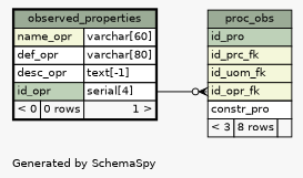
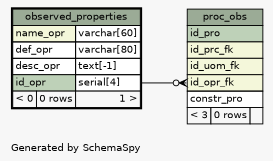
  digraph {
    bgcolor="#f7f7f7"
    fontname=Helvetica
    fontsize=11
    label="\nGenerated by SchemaSpy"
    labeljust=l
    nodesep=0.18
    rankdir=RL
    ranksep=0.46
    node [fontname=Helvetica fontsize=11 shape=plaintext]
-   n1 [label=<     <TABLE BORDER="0" CELLBORDER="1" CELLSPACING="0" BGCOLOR="#ffffff">       <TR><TD COLSPAN="3" BGCOLOR="#9bab96" ALIGN="CENTER">proc_obs</TD></TR>       <TR><TD PORT="id_pro" COLSPAN="3" BGCOLOR="#bed1b8" ALIGN="LEFT">id_pro</TD></TR>       <TR><TD PORT="id_prc_fk" COLSPAN="3" BGCOLOR="#f4f7da" ALIGN="LEFT">id_prc_fk</TD></TR>       <TR><TD PORT="id_uom_fk" COLSPAN="3" BGCOLOR="#f4f7da" ALIGN="LEFT">id_uom_fk</TD></TR>       <TR><TD PORT="id_opr_fk" COLSPAN="3" BGCOLOR="#f4f7da" ALIGN="LEFT">id_opr_fk</TD></TR>       <TR><TD PORT="constr_pro" COLSPAN="3" ALIGN="LEFT">constr_pro</TD></TR>       <TR><TD ALIGN="LEFT" BGCOLOR="#f7f7f7">&lt; 3</TD><TD ALIGN="RIGHT" BGCOLOR="#f7f7f7">8 rows</TD><TD ALIGN="RIGHT" BGCOLOR="#f7f7f7">  </TD></TR>     </TABLE>>]
+   n1 [label=<     <TABLE BORDER="0" CELLBORDER="1" CELLSPACING="0" BGCOLOR="#ffffff">       <TR><TD COLSPAN="3" BGCOLOR="#9bab96" ALIGN="CENTER">proc_obs</TD></TR>       <TR><TD PORT="id_pro" COLSPAN="3" BGCOLOR="#bed1b8" ALIGN="LEFT">id_pro</TD></TR>       <TR><TD PORT="id_prc_fk" COLSPAN="3" BGCOLOR="#f4f7da" ALIGN="LEFT">id_prc_fk</TD></TR>       <TR><TD PORT="id_uom_fk" COLSPAN="3" BGCOLOR="#f4f7da" ALIGN="LEFT">id_uom_fk</TD></TR>       <TR><TD PORT="id_opr_fk" COLSPAN="3" BGCOLOR="#f4f7da" ALIGN="LEFT">id_opr_fk</TD></TR>       <TR><TD PORT="constr_pro" COLSPAN="3" ALIGN="LEFT">constr_pro</TD></TR>       <TR><TD ALIGN="LEFT" BGCOLOR="#f7f7f7">&lt; 3</TD><TD ALIGN="RIGHT" BGCOLOR="#f7f7f7">0 rows</TD><TD ALIGN="RIGHT" BGCOLOR="#f7f7f7">  </TD></TR>     </TABLE>>]
    n2 [label=<     <TABLE BORDER="2" CELLBORDER="1" CELLSPACING="0" BGCOLOR="#ffffff">       <TR><TD COLSPAN="3" BGCOLOR="#9bab96" ALIGN="CENTER">observed_properties</TD></TR>       <TR><TD PORT="name_opr" COLSPAN="2" BGCOLOR="#f4f7da" ALIGN="LEFT">name_opr</TD><TD PORT="name_opr.type" ALIGN="LEFT">varchar[60]</TD></TR>       <TR><TD PORT="def_opr" COLSPAN="2" ALIGN="LEFT">def_opr</TD><TD PORT="def_opr.type" ALIGN="LEFT">varchar[80]</TD></TR>       <TR><TD PORT="desc_opr" COLSPAN="2" ALIGN="LEFT">desc_opr</TD><TD PORT="desc_opr.type" ALIGN="LEFT">text[-1]</TD></TR>       <TR><TD PORT="id_opr" COLSPAN="2" BGCOLOR="#bed1b8" ALIGN="LEFT">id_opr</TD><TD PORT="id_opr.type" ALIGN="LEFT">serial[4]</TD></TR>       <TR><TD ALIGN="LEFT" BGCOLOR="#f7f7f7">&lt; 0</TD><TD ALIGN="RIGHT" BGCOLOR="#f7f7f7">0 rows</TD><TD ALIGN="RIGHT" BGCOLOR="#f7f7f7">1 &gt;</TD></TR>     </TABLE>>]
    n1 -> n2 [arrowhead=none arrowsize=0.8 arrowtail=crowodot dir=back headport="id_opr.type:e" tailport="id_opr_fk:w"]
  }
